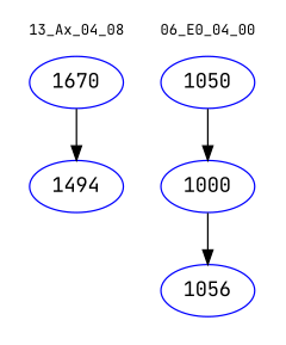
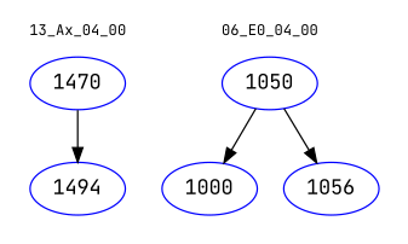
  digraph {
    fontname="JetBrains Mono"
    node [color=blue fontname="JetBrains Mono"]
    edge [color=black fontname="JetBrains Mono"]
-   n1 [label=1670]
+   n1 [label=1470]
    n2 [label=1494]
    n3 [label=1050]
    n4 [label=1000]
    n5 [label=1056]
    subgraph cluster_1 {
      color=white
      fontsize=10
-     label="13_Ax_04_08"
+     label="13_Ax_04_00"
      n1
      n2
    }
    subgraph cluster_2 {
      color=white
      fontsize=10
      label="06_E0_04_00"
      n3
      n4
      n5
    }
    n1 -> n2
    n3 -> n4
-   n4 -> n5
+   n3 -> n5
  }
